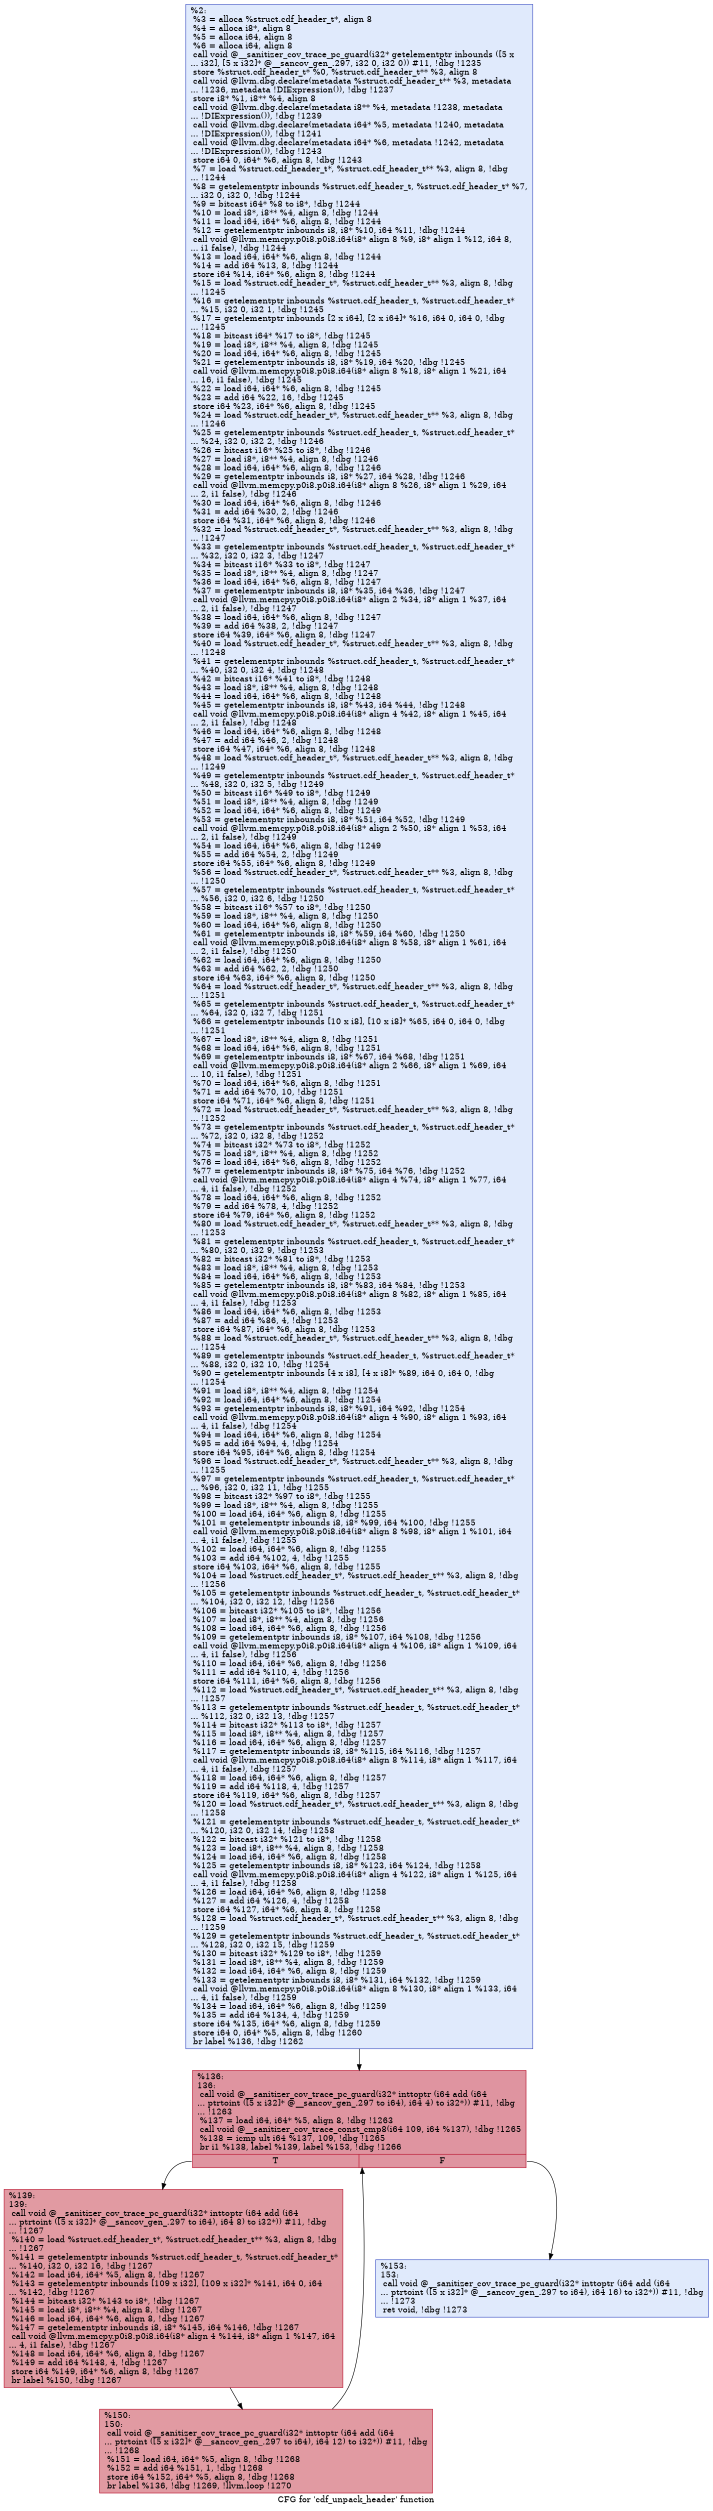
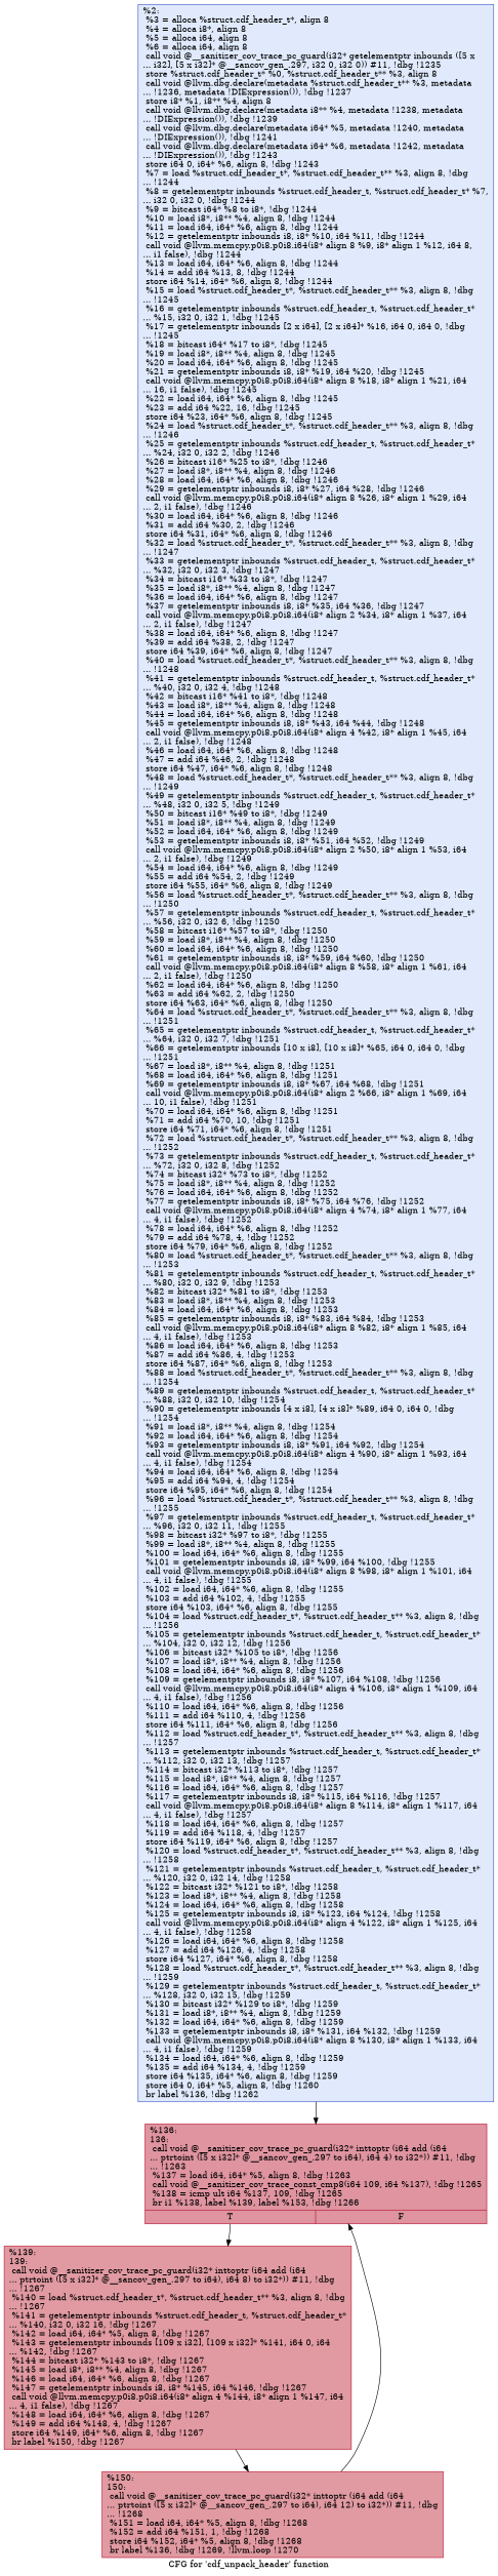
  digraph {
    label="CFG for 'cdf_unpack_header' function"
    node [color="#b70d28ff" fillcolor="#b9d0f970" shape=record style=filled]
    n1 [color="#3d50c3ff" label="{%2:\l  %3 = alloca %struct.cdf_header_t*, align 8\l  %4 = alloca i8*, align 8\l  %5 = alloca i64, align 8\l  %6 = alloca i64, align 8\l  call void @__sanitizer_cov_trace_pc_guard(i32* getelementptr inbounds ([5 x\l... i32], [5 x i32]* @__sancov_gen_.297, i32 0, i32 0)) #11, !dbg !1235\l  store %struct.cdf_header_t* %0, %struct.cdf_header_t** %3, align 8\l  call void @llvm.dbg.declare(metadata %struct.cdf_header_t** %3, metadata\l... !1236, metadata !DIExpression()), !dbg !1237\l  store i8* %1, i8** %4, align 8\l  call void @llvm.dbg.declare(metadata i8** %4, metadata !1238, metadata\l... !DIExpression()), !dbg !1239\l  call void @llvm.dbg.declare(metadata i64* %5, metadata !1240, metadata\l... !DIExpression()), !dbg !1241\l  call void @llvm.dbg.declare(metadata i64* %6, metadata !1242, metadata\l... !DIExpression()), !dbg !1243\l  store i64 0, i64* %6, align 8, !dbg !1243\l  %7 = load %struct.cdf_header_t*, %struct.cdf_header_t** %3, align 8, !dbg\l... !1244\l  %8 = getelementptr inbounds %struct.cdf_header_t, %struct.cdf_header_t* %7,\l... i32 0, i32 0, !dbg !1244\l  %9 = bitcast i64* %8 to i8*, !dbg !1244\l  %10 = load i8*, i8** %4, align 8, !dbg !1244\l  %11 = load i64, i64* %6, align 8, !dbg !1244\l  %12 = getelementptr inbounds i8, i8* %10, i64 %11, !dbg !1244\l  call void @llvm.memcpy.p0i8.p0i8.i64(i8* align 8 %9, i8* align 1 %12, i64 8,\l... i1 false), !dbg !1244\l  %13 = load i64, i64* %6, align 8, !dbg !1244\l  %14 = add i64 %13, 8, !dbg !1244\l  store i64 %14, i64* %6, align 8, !dbg !1244\l  %15 = load %struct.cdf_header_t*, %struct.cdf_header_t** %3, align 8, !dbg\l... !1245\l  %16 = getelementptr inbounds %struct.cdf_header_t, %struct.cdf_header_t*\l... %15, i32 0, i32 1, !dbg !1245\l  %17 = getelementptr inbounds [2 x i64], [2 x i64]* %16, i64 0, i64 0, !dbg\l... !1245\l  %18 = bitcast i64* %17 to i8*, !dbg !1245\l  %19 = load i8*, i8** %4, align 8, !dbg !1245\l  %20 = load i64, i64* %6, align 8, !dbg !1245\l  %21 = getelementptr inbounds i8, i8* %19, i64 %20, !dbg !1245\l  call void @llvm.memcpy.p0i8.p0i8.i64(i8* align 8 %18, i8* align 1 %21, i64\l... 16, i1 false), !dbg !1245\l  %22 = load i64, i64* %6, align 8, !dbg !1245\l  %23 = add i64 %22, 16, !dbg !1245\l  store i64 %23, i64* %6, align 8, !dbg !1245\l  %24 = load %struct.cdf_header_t*, %struct.cdf_header_t** %3, align 8, !dbg\l... !1246\l  %25 = getelementptr inbounds %struct.cdf_header_t, %struct.cdf_header_t*\l... %24, i32 0, i32 2, !dbg !1246\l  %26 = bitcast i16* %25 to i8*, !dbg !1246\l  %27 = load i8*, i8** %4, align 8, !dbg !1246\l  %28 = load i64, i64* %6, align 8, !dbg !1246\l  %29 = getelementptr inbounds i8, i8* %27, i64 %28, !dbg !1246\l  call void @llvm.memcpy.p0i8.p0i8.i64(i8* align 8 %26, i8* align 1 %29, i64\l... 2, i1 false), !dbg !1246\l  %30 = load i64, i64* %6, align 8, !dbg !1246\l  %31 = add i64 %30, 2, !dbg !1246\l  store i64 %31, i64* %6, align 8, !dbg !1246\l  %32 = load %struct.cdf_header_t*, %struct.cdf_header_t** %3, align 8, !dbg\l... !1247\l  %33 = getelementptr inbounds %struct.cdf_header_t, %struct.cdf_header_t*\l... %32, i32 0, i32 3, !dbg !1247\l  %34 = bitcast i16* %33 to i8*, !dbg !1247\l  %35 = load i8*, i8** %4, align 8, !dbg !1247\l  %36 = load i64, i64* %6, align 8, !dbg !1247\l  %37 = getelementptr inbounds i8, i8* %35, i64 %36, !dbg !1247\l  call void @llvm.memcpy.p0i8.p0i8.i64(i8* align 2 %34, i8* align 1 %37, i64\l... 2, i1 false), !dbg !1247\l  %38 = load i64, i64* %6, align 8, !dbg !1247\l  %39 = add i64 %38, 2, !dbg !1247\l  store i64 %39, i64* %6, align 8, !dbg !1247\l  %40 = load %struct.cdf_header_t*, %struct.cdf_header_t** %3, align 8, !dbg\l... !1248\l  %41 = getelementptr inbounds %struct.cdf_header_t, %struct.cdf_header_t*\l... %40, i32 0, i32 4, !dbg !1248\l  %42 = bitcast i16* %41 to i8*, !dbg !1248\l  %43 = load i8*, i8** %4, align 8, !dbg !1248\l  %44 = load i64, i64* %6, align 8, !dbg !1248\l  %45 = getelementptr inbounds i8, i8* %43, i64 %44, !dbg !1248\l  call void @llvm.memcpy.p0i8.p0i8.i64(i8* align 4 %42, i8* align 1 %45, i64\l... 2, i1 false), !dbg !1248\l  %46 = load i64, i64* %6, align 8, !dbg !1248\l  %47 = add i64 %46, 2, !dbg !1248\l  store i64 %47, i64* %6, align 8, !dbg !1248\l  %48 = load %struct.cdf_header_t*, %struct.cdf_header_t** %3, align 8, !dbg\l... !1249\l  %49 = getelementptr inbounds %struct.cdf_header_t, %struct.cdf_header_t*\l... %48, i32 0, i32 5, !dbg !1249\l  %50 = bitcast i16* %49 to i8*, !dbg !1249\l  %51 = load i8*, i8** %4, align 8, !dbg !1249\l  %52 = load i64, i64* %6, align 8, !dbg !1249\l  %53 = getelementptr inbounds i8, i8* %51, i64 %52, !dbg !1249\l  call void @llvm.memcpy.p0i8.p0i8.i64(i8* align 2 %50, i8* align 1 %53, i64\l... 2, i1 false), !dbg !1249\l  %54 = load i64, i64* %6, align 8, !dbg !1249\l  %55 = add i64 %54, 2, !dbg !1249\l  store i64 %55, i64* %6, align 8, !dbg !1249\l  %56 = load %struct.cdf_header_t*, %struct.cdf_header_t** %3, align 8, !dbg\l... !1250\l  %57 = getelementptr inbounds %struct.cdf_header_t, %struct.cdf_header_t*\l... %56, i32 0, i32 6, !dbg !1250\l  %58 = bitcast i16* %57 to i8*, !dbg !1250\l  %59 = load i8*, i8** %4, align 8, !dbg !1250\l  %60 = load i64, i64* %6, align 8, !dbg !1250\l  %61 = getelementptr inbounds i8, i8* %59, i64 %60, !dbg !1250\l  call void @llvm.memcpy.p0i8.p0i8.i64(i8* align 8 %58, i8* align 1 %61, i64\l... 2, i1 false), !dbg !1250\l  %62 = load i64, i64* %6, align 8, !dbg !1250\l  %63 = add i64 %62, 2, !dbg !1250\l  store i64 %63, i64* %6, align 8, !dbg !1250\l  %64 = load %struct.cdf_header_t*, %struct.cdf_header_t** %3, align 8, !dbg\l... !1251\l  %65 = getelementptr inbounds %struct.cdf_header_t, %struct.cdf_header_t*\l... %64, i32 0, i32 7, !dbg !1251\l  %66 = getelementptr inbounds [10 x i8], [10 x i8]* %65, i64 0, i64 0, !dbg\l... !1251\l  %67 = load i8*, i8** %4, align 8, !dbg !1251\l  %68 = load i64, i64* %6, align 8, !dbg !1251\l  %69 = getelementptr inbounds i8, i8* %67, i64 %68, !dbg !1251\l  call void @llvm.memcpy.p0i8.p0i8.i64(i8* align 2 %66, i8* align 1 %69, i64\l... 10, i1 false), !dbg !1251\l  %70 = load i64, i64* %6, align 8, !dbg !1251\l  %71 = add i64 %70, 10, !dbg !1251\l  store i64 %71, i64* %6, align 8, !dbg !1251\l  %72 = load %struct.cdf_header_t*, %struct.cdf_header_t** %3, align 8, !dbg\l... !1252\l  %73 = getelementptr inbounds %struct.cdf_header_t, %struct.cdf_header_t*\l... %72, i32 0, i32 8, !dbg !1252\l  %74 = bitcast i32* %73 to i8*, !dbg !1252\l  %75 = load i8*, i8** %4, align 8, !dbg !1252\l  %76 = load i64, i64* %6, align 8, !dbg !1252\l  %77 = getelementptr inbounds i8, i8* %75, i64 %76, !dbg !1252\l  call void @llvm.memcpy.p0i8.p0i8.i64(i8* align 4 %74, i8* align 1 %77, i64\l... 4, i1 false), !dbg !1252\l  %78 = load i64, i64* %6, align 8, !dbg !1252\l  %79 = add i64 %78, 4, !dbg !1252\l  store i64 %79, i64* %6, align 8, !dbg !1252\l  %80 = load %struct.cdf_header_t*, %struct.cdf_header_t** %3, align 8, !dbg\l... !1253\l  %81 = getelementptr inbounds %struct.cdf_header_t, %struct.cdf_header_t*\l... %80, i32 0, i32 9, !dbg !1253\l  %82 = bitcast i32* %81 to i8*, !dbg !1253\l  %83 = load i8*, i8** %4, align 8, !dbg !1253\l  %84 = load i64, i64* %6, align 8, !dbg !1253\l  %85 = getelementptr inbounds i8, i8* %83, i64 %84, !dbg !1253\l  call void @llvm.memcpy.p0i8.p0i8.i64(i8* align 8 %82, i8* align 1 %85, i64\l... 4, i1 false), !dbg !1253\l  %86 = load i64, i64* %6, align 8, !dbg !1253\l  %87 = add i64 %86, 4, !dbg !1253\l  store i64 %87, i64* %6, align 8, !dbg !1253\l  %88 = load %struct.cdf_header_t*, %struct.cdf_header_t** %3, align 8, !dbg\l... !1254\l  %89 = getelementptr inbounds %struct.cdf_header_t, %struct.cdf_header_t*\l... %88, i32 0, i32 10, !dbg !1254\l  %90 = getelementptr inbounds [4 x i8], [4 x i8]* %89, i64 0, i64 0, !dbg\l... !1254\l  %91 = load i8*, i8** %4, align 8, !dbg !1254\l  %92 = load i64, i64* %6, align 8, !dbg !1254\l  %93 = getelementptr inbounds i8, i8* %91, i64 %92, !dbg !1254\l  call void @llvm.memcpy.p0i8.p0i8.i64(i8* align 4 %90, i8* align 1 %93, i64\l... 4, i1 false), !dbg !1254\l  %94 = load i64, i64* %6, align 8, !dbg !1254\l  %95 = add i64 %94, 4, !dbg !1254\l  store i64 %95, i64* %6, align 8, !dbg !1254\l  %96 = load %struct.cdf_header_t*, %struct.cdf_header_t** %3, align 8, !dbg\l... !1255\l  %97 = getelementptr inbounds %struct.cdf_header_t, %struct.cdf_header_t*\l... %96, i32 0, i32 11, !dbg !1255\l  %98 = bitcast i32* %97 to i8*, !dbg !1255\l  %99 = load i8*, i8** %4, align 8, !dbg !1255\l  %100 = load i64, i64* %6, align 8, !dbg !1255\l  %101 = getelementptr inbounds i8, i8* %99, i64 %100, !dbg !1255\l  call void @llvm.memcpy.p0i8.p0i8.i64(i8* align 8 %98, i8* align 1 %101, i64\l... 4, i1 false), !dbg !1255\l  %102 = load i64, i64* %6, align 8, !dbg !1255\l  %103 = add i64 %102, 4, !dbg !1255\l  store i64 %103, i64* %6, align 8, !dbg !1255\l  %104 = load %struct.cdf_header_t*, %struct.cdf_header_t** %3, align 8, !dbg\l... !1256\l  %105 = getelementptr inbounds %struct.cdf_header_t, %struct.cdf_header_t*\l... %104, i32 0, i32 12, !dbg !1256\l  %106 = bitcast i32* %105 to i8*, !dbg !1256\l  %107 = load i8*, i8** %4, align 8, !dbg !1256\l  %108 = load i64, i64* %6, align 8, !dbg !1256\l  %109 = getelementptr inbounds i8, i8* %107, i64 %108, !dbg !1256\l  call void @llvm.memcpy.p0i8.p0i8.i64(i8* align 4 %106, i8* align 1 %109, i64\l... 4, i1 false), !dbg !1256\l  %110 = load i64, i64* %6, align 8, !dbg !1256\l  %111 = add i64 %110, 4, !dbg !1256\l  store i64 %111, i64* %6, align 8, !dbg !1256\l  %112 = load %struct.cdf_header_t*, %struct.cdf_header_t** %3, align 8, !dbg\l... !1257\l  %113 = getelementptr inbounds %struct.cdf_header_t, %struct.cdf_header_t*\l... %112, i32 0, i32 13, !dbg !1257\l  %114 = bitcast i32* %113 to i8*, !dbg !1257\l  %115 = load i8*, i8** %4, align 8, !dbg !1257\l  %116 = load i64, i64* %6, align 8, !dbg !1257\l  %117 = getelementptr inbounds i8, i8* %115, i64 %116, !dbg !1257\l  call void @llvm.memcpy.p0i8.p0i8.i64(i8* align 8 %114, i8* align 1 %117, i64\l... 4, i1 false), !dbg !1257\l  %118 = load i64, i64* %6, align 8, !dbg !1257\l  %119 = add i64 %118, 4, !dbg !1257\l  store i64 %119, i64* %6, align 8, !dbg !1257\l  %120 = load %struct.cdf_header_t*, %struct.cdf_header_t** %3, align 8, !dbg\l... !1258\l  %121 = getelementptr inbounds %struct.cdf_header_t, %struct.cdf_header_t*\l... %120, i32 0, i32 14, !dbg !1258\l  %122 = bitcast i32* %121 to i8*, !dbg !1258\l  %123 = load i8*, i8** %4, align 8, !dbg !1258\l  %124 = load i64, i64* %6, align 8, !dbg !1258\l  %125 = getelementptr inbounds i8, i8* %123, i64 %124, !dbg !1258\l  call void @llvm.memcpy.p0i8.p0i8.i64(i8* align 4 %122, i8* align 1 %125, i64\l... 4, i1 false), !dbg !1258\l  %126 = load i64, i64* %6, align 8, !dbg !1258\l  %127 = add i64 %126, 4, !dbg !1258\l  store i64 %127, i64* %6, align 8, !dbg !1258\l  %128 = load %struct.cdf_header_t*, %struct.cdf_header_t** %3, align 8, !dbg\l... !1259\l  %129 = getelementptr inbounds %struct.cdf_header_t, %struct.cdf_header_t*\l... %128, i32 0, i32 15, !dbg !1259\l  %130 = bitcast i32* %129 to i8*, !dbg !1259\l  %131 = load i8*, i8** %4, align 8, !dbg !1259\l  %132 = load i64, i64* %6, align 8, !dbg !1259\l  %133 = getelementptr inbounds i8, i8* %131, i64 %132, !dbg !1259\l  call void @llvm.memcpy.p0i8.p0i8.i64(i8* align 8 %130, i8* align 1 %133, i64\l... 4, i1 false), !dbg !1259\l  %134 = load i64, i64* %6, align 8, !dbg !1259\l  %135 = add i64 %134, 4, !dbg !1259\l  store i64 %135, i64* %6, align 8, !dbg !1259\l  store i64 0, i64* %5, align 8, !dbg !1260\l  br label %136, !dbg !1262\l}"]
    n2 [fillcolor="#b70d2870" label="{%136:\l136:                                              \l  call void @__sanitizer_cov_trace_pc_guard(i32* inttoptr (i64 add (i64\l... ptrtoint ([5 x i32]* @__sancov_gen_.297 to i64), i64 4) to i32*)) #11, !dbg\l... !1263\l  %137 = load i64, i64* %5, align 8, !dbg !1263\l  call void @__sanitizer_cov_trace_const_cmp8(i64 109, i64 %137), !dbg !1265\l  %138 = icmp ult i64 %137, 109, !dbg !1265\l  br i1 %138, label %139, label %153, !dbg !1266\l|{<s0>T|<s1>F}}"]
    n3 [fillcolor="#bb1b2c70" label="{%139:\l139:                                              \l  call void @__sanitizer_cov_trace_pc_guard(i32* inttoptr (i64 add (i64\l... ptrtoint ([5 x i32]* @__sancov_gen_.297 to i64), i64 8) to i32*)) #11, !dbg\l... !1267\l  %140 = load %struct.cdf_header_t*, %struct.cdf_header_t** %3, align 8, !dbg\l... !1267\l  %141 = getelementptr inbounds %struct.cdf_header_t, %struct.cdf_header_t*\l... %140, i32 0, i32 16, !dbg !1267\l  %142 = load i64, i64* %5, align 8, !dbg !1267\l  %143 = getelementptr inbounds [109 x i32], [109 x i32]* %141, i64 0, i64\l... %142, !dbg !1267\l  %144 = bitcast i32* %143 to i8*, !dbg !1267\l  %145 = load i8*, i8** %4, align 8, !dbg !1267\l  %146 = load i64, i64* %6, align 8, !dbg !1267\l  %147 = getelementptr inbounds i8, i8* %145, i64 %146, !dbg !1267\l  call void @llvm.memcpy.p0i8.p0i8.i64(i8* align 4 %144, i8* align 1 %147, i64\l... 4, i1 false), !dbg !1267\l  %148 = load i64, i64* %6, align 8, !dbg !1267\l  %149 = add i64 %148, 4, !dbg !1267\l  store i64 %149, i64* %6, align 8, !dbg !1267\l  br label %150, !dbg !1267\l}"]
-   n4 [color="#3d50c3ff" label="{%153:\l153:                                              \l  call void @__sanitizer_cov_trace_pc_guard(i32* inttoptr (i64 add (i64\l... ptrtoint ([5 x i32]* @__sancov_gen_.297 to i64), i64 16) to i32*)) #11, !dbg\l... !1273\l  ret void, !dbg !1273\l}"]
    n5 [fillcolor="#bb1b2c70" label="{%150:\l150:                                              \l  call void @__sanitizer_cov_trace_pc_guard(i32* inttoptr (i64 add (i64\l... ptrtoint ([5 x i32]* @__sancov_gen_.297 to i64), i64 12) to i32*)) #11, !dbg\l... !1268\l  %151 = load i64, i64* %5, align 8, !dbg !1268\l  %152 = add i64 %151, 1, !dbg !1268\l  store i64 %152, i64* %5, align 8, !dbg !1268\l  br label %136, !dbg !1269, !llvm.loop !1270\l}"]
    n1 -> n2
    n2 -> n3 [tailport=s0]
-   n2 -> n4 [tailport=s1]
    n3 -> n5
    n5 -> n2
  }
